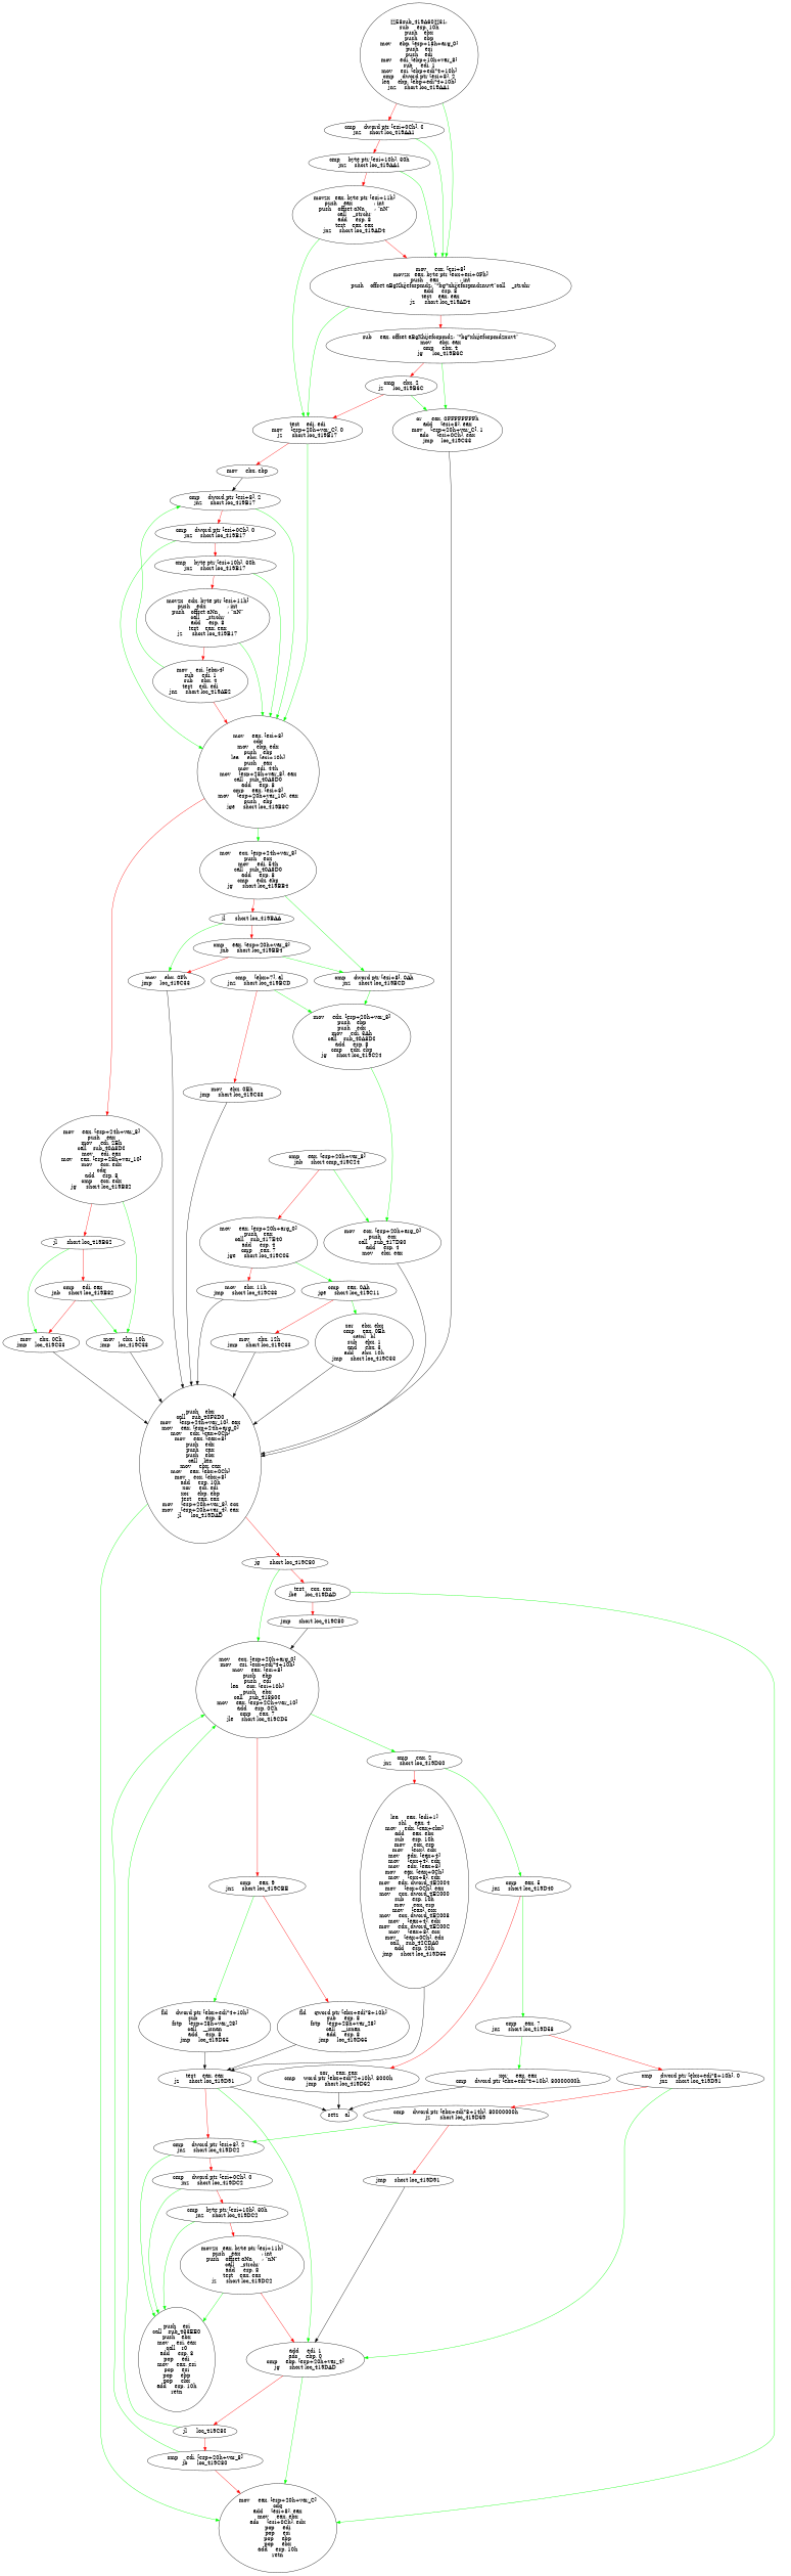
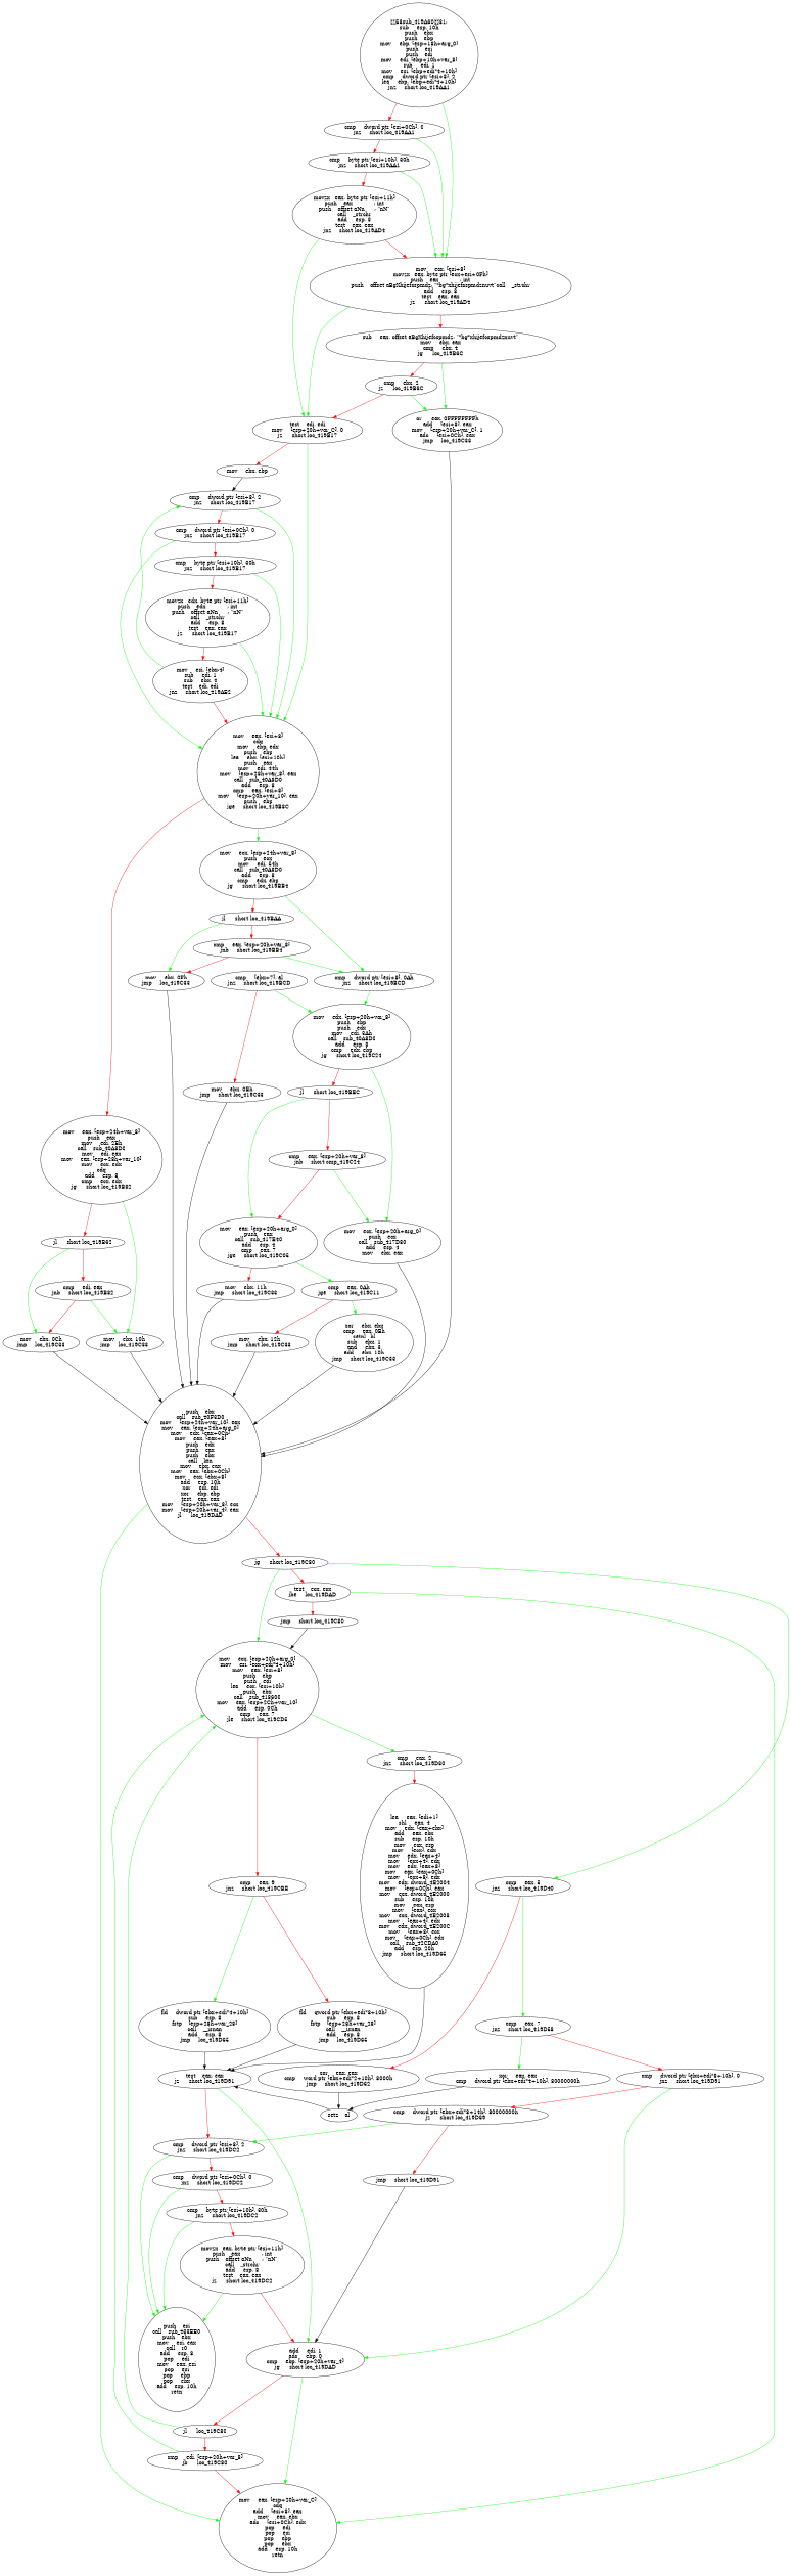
  digraph {
    edge [color=green]
    n1 [label="58sub_419A6031:\nsub     esp, 10h\npush    ebx\npush    ebp\nmov     ebp, [esp+18h+arg_0]\npush    esi\npush    edi\nmov     edi, [ebp+10h+var_8]\nsub     edi, 1\nmov     esi, [ebp+edi*4+10h]\ncmp     dword ptr [esi+8], 2\nlea     ebp, [ebp+edi*4+10h]\njnz     short loc_419AA1"]
    n2 [label="cmp     dword ptr [esi+0Ch], 0\njnz     short loc_419AA1"]
    n3 [label="mov     ecx, [esi+8]\nmovzx   eax, byte ptr [ecx+esi+0Fh]\npush    eax             ; int\npush    offset aBgXhijefcspmdz; \"*bg*xhijefcspmdznuvt\"call    _strchr\nadd     esp, 8\ntest    eax, eax\njz      short loc_419AD4"]
    n4 [label="cmp     byte ptr [esi+10h], 30h\njnz     short loc_419AA1"]
    n5 [label="test    edi, edi\nmov     [esp+20h+var_C], 0\njz      short loc_419B17"]
    n6 [label="sub     eax, offset aBgXhijefcspmdz; \"*bg*xhijefcspmdznuvt\"\nmov     ebx, eax\ncmp     ebx, 4\njg      loc_419B6C"]
    n7 [label="movzx   eax, byte ptr [esi+11h]\npush    eax             ; int\npush    offset aNn      ; \"nN\"\ncall    _strchr\nadd     esp, 8\ntest    eax, eax\njnz     short loc_419AD4"]
    n8 [label="mov     ebx, ebp"]
    n9 [label="mov     eax, [esi+8]\ncdq\nmov     ebp, edx\npush    ebp\nlea     ebx, [esi+10h]\npush    eax\nmov     edi, 44h\nmov     [esp+28h+var_8], eax\ncall    sub_40A8D0\nadd     esp, 8\ncmp     eax, [esi+8]\nmov     [esp+20h+var_10], eax\npush    ebp\njge     short loc_419B8C"]
    n10 [label="cmp     ebx, 2\njz      loc_419B6C"]
    n11 [label="or      eax, 0FFFFFFFFh\nadd     [esi+8], eax\nmov     [esp+20h+var_C], 1\nadc     [esi+0Ch], eax\njmp     loc_419C33"]
    n12 [label="push    ebx\ncall    sub_40F3D0\nmov     [esp+24h+var_10], eax\nmov     eax, [esp+24h+arg_0]\nmov     edx, [eax+0Ch]\nmov     eax, [eax+8]\npush    edx\npush    eax\npush    ebx\ncall    ktn\nmov     ebx, eax\nmov     eax, [ebx+0Ch]\nmov     ecx, [ebx+8]\nadd     esp, 10h\nxor     edi, edi\nxor     ebp, ebp\ntest    eax, eax\nmov     [esp+20h+var_8], ecx\nmov     [esp+20h+var_4], eax\njl      loc_419DAD"]
    n13 [label="cmp     dword ptr [esi+8], 2\njnz     short loc_419B17"]
    n14 [label="mov     eax, [esp+24h+var_8]\npush    eax\nmov     edi, 2Eh\ncall    sub_40A8D0\nmov     edi, eax\nmov     eax, [esp+28h+var_10]\nmov     ecx, edx\ncdq\nadd     esp, 8\ncmp     ecx, edx\njg      short loc_419B82"]
    n15 [label="mov     ecx, [esp+24h+var_8]\npush    ecx\nmov     edi, 54h\ncall    sub_40A8D0\nadd     esp, 8\ncmp     edx, ebp\njg      short loc_419BB4"]
    n16 [label="cmp     dword ptr [esi+0Ch], 0\njnz     short loc_419B17"]
    n17 [label="cmp     byte ptr [esi+10h], 30h\njnz     short loc_419B17"]
    n18 [label="movzx   edx, byte ptr [esi+11h]\npush    edx             ; int\npush    offset aNn      ; \"nN\"\ncall    _strchr\nadd     esp, 8\ntest    eax, eax\njz      short loc_419B17"]
    n19 [label="mov     esi, [ebx-4]\nsub     edi, 1\nsub     ebx, 4\ntest    edi, edi\njnz     short loc_419AE2"]
    n20 [label="jl      short loc_419B62"]
    n21 [label="mov     ebx, 10h\njmp     loc_419C33"]
    n22 [label="jl      short loc_419BAA"]
    n23 [label="cmp     dword ptr [esi+8], 0Ah\njnz     short loc_419BCD"]
    n24 [label="cmp     edi, eax\njnb     short loc_419B82"]
    n25 [label="mov     ebx, 0Ch\njmp     loc_419C33"]
    n26 [label="jg      short loc_419C80"]
    n27 [label="mov     eax, [esp+20h+var_C]\ncdq\nadd     [esi+8], eax\nmov     eax, ebx\nadc     [esi+0Ch], edx\npop     edi\npop     esi\npop     ebp\npop     ebx\nadd     esp, 10h\nretn"]
    n28 [label="cmp     eax, [esp+20h+var_8]\njnb     short loc_419BB4"]
    n29 [label="mov     ebx, 0Fh\njmp     loc_419C33"]
    n30 [label="mov     edx, [esp+20h+var_8]\npush    ebp\npush    edx\nmov     edi, 3Ah\ncall    sub_40A8D0\nadd     esp, 8\ncmp     edx, ebp\njg      short loc_419C24"]
+   n31 [label="jl      short loc_419BEC"]
    n32 [label="mov     ecx, [esp+20h+arg_0]\npush    ecx\ncall    sub_417D80\nadd     esp, 4\nmov     ebx, eax"]
    n33 [label="cmp     [ebx+7], al\njnz     short loc_419BCD"]
    n34 [label="mov     ebx, 0Eh\njmp     short loc_419C33"]
    n35 [label="cmp     eax, [esp+20h+var_8]\njnb     short cmp_419C24"]
    n36 [label="mov     eax, [esp+20h+arg_0]\npush    eax\ncall    sub_417E40\nadd     esp, 4\ncmp     eax, 7\njge     short loc_419C05"]
    n37 [label="mov     ebx, 11h\njmp     short loc_419C33"]
    n38 [label="cmp     eax, 0Ah\njge     short loc_419C11"]
    n39 [label="mov     ebx, 12h\njmp     short loc_419C33"]
    n40 [label="xor     ebx, ebx\ncmp     eax, 0Eh\nsetnl   bl\nsub     ebx, 1\nand     ebx, 3\nadd     ebx, 10h\njmp     short loc_419C33"]
    n41 [label="test    ecx, ecx\njbe     loc_419DAD"]
    n42 [label="mov     ecx, [esp+20h+arg_0]\nmov     esi, [ecx+edi*4+10h]\nmov     eax, [esi+8]\npush    ebp\npush    edi\nlea     ecx, [esi+10h]\npush    ebx\ncall    sub_418600\nmov     eax, [esp+2Ch+var_10]\nadd     esp, 0Ch\ncmp     eax, 7\njle     short loc_419CD5"]
    n43 [label="jmp     short loc_419C80"]
    n44 [label="cmp     eax, 9\njnz     short loc_419CBE"]
    n45 [label="cmp     eax, 2\njnz     short loc_419D30"]
    n46 [label="fld     qword ptr [ebx+edi*8+10h]\nsub     esp, 8\nfstp    [esp+28h+var_28]\ncall    __isnan\nadd     esp, 8\njmp     loc_419D65"]
    n47 [label="fld     dword ptr [ebx+edi*4+10h]\nsub     esp, 8\nfstp    [esp+28h+var_28]\ncall    __isnan\nadd     esp, 8\njmp     loc_419D65"]
    n48 [label="lea     eax, [edi+1]\nshl     eax, 4\nmov     edx, [eax+ebx]\nadd     eax, ebx\nsub     esp, 10h\nmov     ecx, esp\nmov     [ecx], edx\nmov     edx, [eax+4]\nmov     [ecx+4], edx\nmov     edx, [eax+8]\nmov     eax, [eax+0Ch]\nmov     [ecx+8], edx\nmov     edx, dword_4E2004\nmov     [ecx+0Ch], eax\nmov     ecx, dword_4E2000\nsub     esp, 10h\nmov     eax, esp\nmov     [eax], ecx\nmov     ecx, dword_4E2008\nmov     [eax+4], edx\nmov     edx, dword_4E200C\nmov     [eax+8], ecx\nmov     [eax+0Ch], edx\ncall    sub_42CDA0\nadd     esp, 20h\njmp     short loc_419D65"]
    n49 [label="cmp     eax, 5\njnz     short loc_419D40"]
    n50 [label="test    eax, eax\njz      short loc_419D91"]
    n51 [label="add     edi, 1\nadc     ebp, 0\ncmp     ebp, [esp+20h+var_4]\njg      short loc_419DAD"]
    n52 [label="cmp     dword ptr [esi+8], 2\njnz     short loc_419DC2"]
    n53 [label="xor     eax, eax\ncmp     word ptr [ebx+edi*2+10h], 8000h\njmp     short loc_419D62"]
    n54 [label="cmp     eax, 7\njnz     short loc_419D58"]
    n55 [label="setz    al"]
    n56 [label="cmp     dword ptr [ebx+edi*8+10h], 0\njnz     short loc_419D91"]
    n57 [label="xor     eax, eax\ncmp     dword ptr [ebx+edi*4+10h], 80000000h"]
    n58 [label="cmp     dword ptr [ebx+edi*8+14h], 80000000h\njz      short loc_419D69"]
    n59 [label="jmp     short loc_419D91"]
    n60 [label="jl      loc_419C80"]
    n61 [label="cmp     dword ptr [esi+0Ch], 0\njnz     short loc_419DC2"]
    n62 [label="push    esi\ncall    sub_433EE0\npush    ebx\nmov     esi, eax\ncall    r0\nadd     esp, 8\npop     edi\nmov     eax, esi\npop     esi\npop     ebp\npop     ebx\nadd     esp, 10h\nretn"]
    n63 [label="cmp     byte ptr [esi+10h], 30h\njnz     short loc_419DC2"]
    n64 [label="movzx   eax, byte ptr [esi+11h]\npush    eax             ; int\npush    offset aNn      ; \"nN\"\ncall    _strchr\nadd     esp, 8\ntest    eax, eax\njz      short loc_419DC2"]
    n65 [label="cmp     edi, [esp+20h+var_8]\njb      loc_419C80"]
    n1 -> n2 [color=red]
    n1 -> n3
    n2 -> n3
    n2 -> n4 [color=red]
    n3 -> n5
    n3 -> n6 [color=red]
    n4 -> n3
    n4 -> n7 [color=red]
    n5 -> n8 [color=red]
    n5 -> n9
    n6 -> n10 [color=red]
    n6 -> n11
    n7 -> n3 [color=red]
    n7 -> n5
    n8 -> n13 [color=black]
    n9 -> n14 [color=red]
    n9 -> n15
    n10 -> n5 [color=red]
    n10 -> n11
    n11 -> n12 [color=black]
    n12 -> n26 [color=red]
    n12 -> n27
    n13 -> n9
    n13 -> n16 [color=red]
    n14 -> n20 [color=red]
    n14 -> n21
    n15 -> n22 [color=red]
    n15 -> n23
    n16 -> n9
    n16 -> n17 [color=red]
    n17 -> n9
    n17 -> n18 [color=red]
    n18 -> n9
    n18 -> n19 [color=red]
    n19 -> n9 [color=red]
    n19 -> n13
    n20 -> n24 [color=red]
    n20 -> n25
    n21 -> n12 [color=black]
    n22 -> n28 [color=red]
    n22 -> n29
    n23 -> n30
    n24 -> n21
    n24 -> n25 [color=red]
    n25 -> n12 [color=black]
    n26 -> n41 [color=red]
    n26 -> n42
    n28 -> n23
    n28 -> n29 [color=red]
    n29 -> n12 [color=black]
+   n30 -> n31 [color=red]
    n30 -> n32
+   n31 -> n35 [color=red]
+   n31 -> n36
    n32 -> n12 [color=black]
    n33 -> n30
    n33 -> n34 [color=red]
    n34 -> n12 [color=black]
    n35 -> n32
    n35 -> n36 [color=red]
    n36 -> n37 [color=red]
    n36 -> n38
    n37 -> n12 [color=black]
    n38 -> n39 [color=red]
    n38 -> n40
    n39 -> n12 [color=black]
    n40 -> n12 [color=black]
    n41 -> n27
    n41 -> n43 [color=red]
    n42 -> n44 [color=red]
    n42 -> n45
    n43 -> n42 [color=black]
    n44 -> n46 [color=red]
    n44 -> n47
    n45 -> n48 [color=red]
-   n45 -> n49
+   n26 -> n49
    n46 -> n50 [color=black]
    n47 -> n50 [color=black]
    n48 -> n50 [color=black]
    n49 -> n53 [color=red]
    n49 -> n54
    n50 -> n51
    n50 -> n52 [color=red]
    n51 -> n27
    n51 -> n60 [color=red]
    n52 -> n61 [color=red]
    n52 -> n62
    n53 -> n55 [color=black]
    n54 -> n56 [color=red]
    n54 -> n57
-   n50 -> n55 [color=black]
+   n55 -> n50 [color=black]
    n56 -> n51
    n56 -> n58 [color=red]
    n57 -> n55 [color=black]
    n58 -> n52
    n58 -> n59 [color=red]
    n59 -> n51 [color=black]
    n60 -> n42
    n60 -> n65 [color=red]
    n61 -> n62
    n61 -> n63 [color=red]
    n63 -> n62
    n63 -> n64 [color=red]
    n64 -> n51 [color=red]
    n64 -> n62
    n65 -> n27 [color=red]
    n65 -> n42
  }
